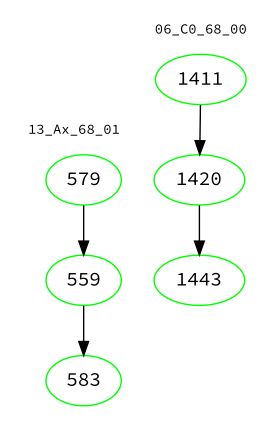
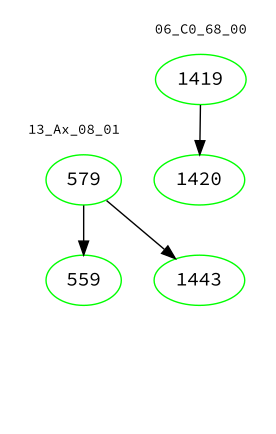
  digraph {
    fontname="Source Code Pro"
    node [color=green fontname="Source Code Pro"]
    edge [color=black fontname="Source Code Pro"]
    n1 [label=579]
    n2 [label=559]
-   n3 [label=583]
-   n4 [label=1411]
+   n4 [label=1419]
    n5 [label=1420]
    n6 [label=1443]
    subgraph cluster_1 {
      color=white
      fontsize=10
-     label="13_Ax_68_01"
+     label="13_Ax_08_01"
      n1
      n2
-     n3
    }
    subgraph cluster_2 {
      color=white
      fontsize=10
      label="06_C0_68_00"
      n4
      n5
      n6
    }
    n1 -> n2
-   n2 -> n3
    n4 -> n5
-   n5 -> n6
+   n1 -> n6
  }
